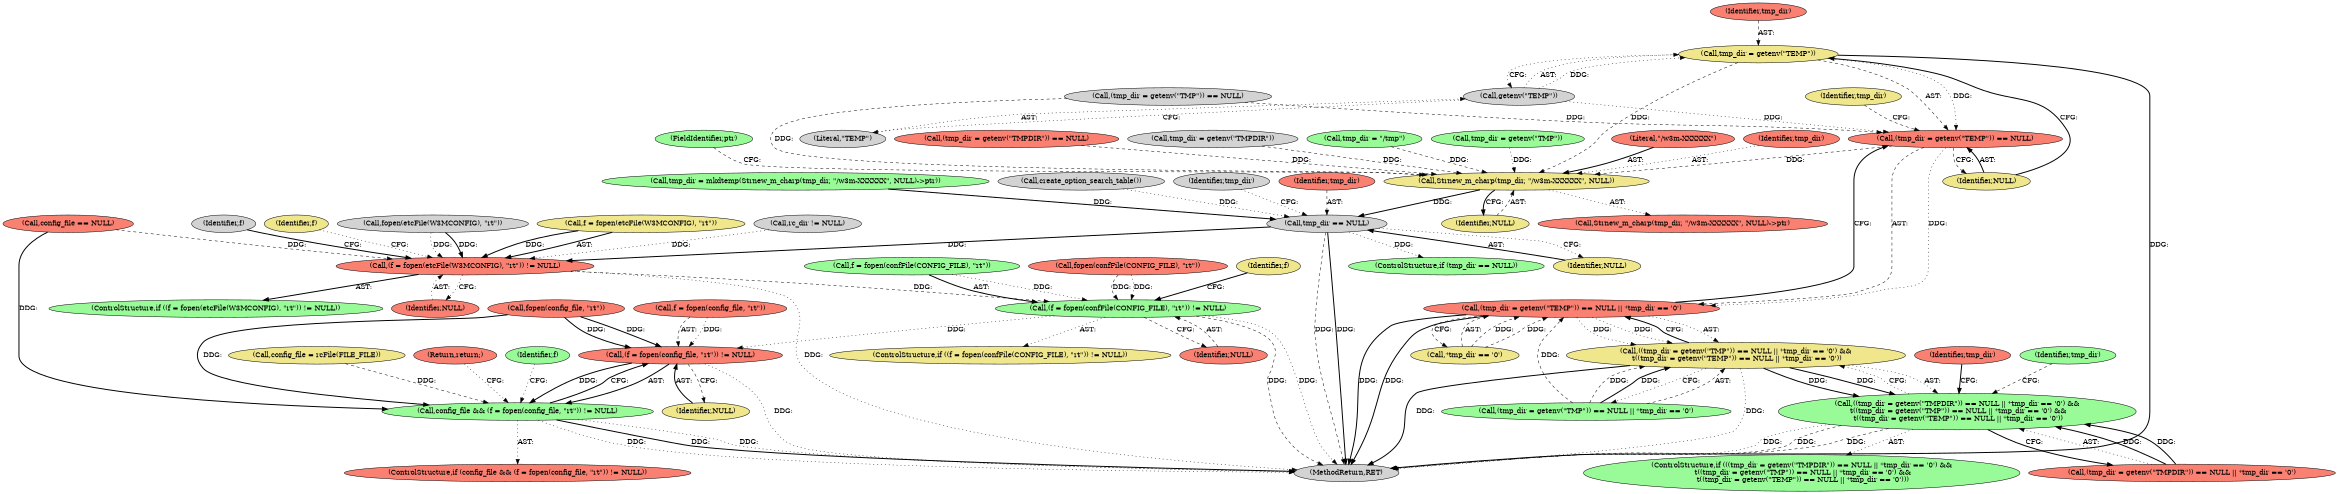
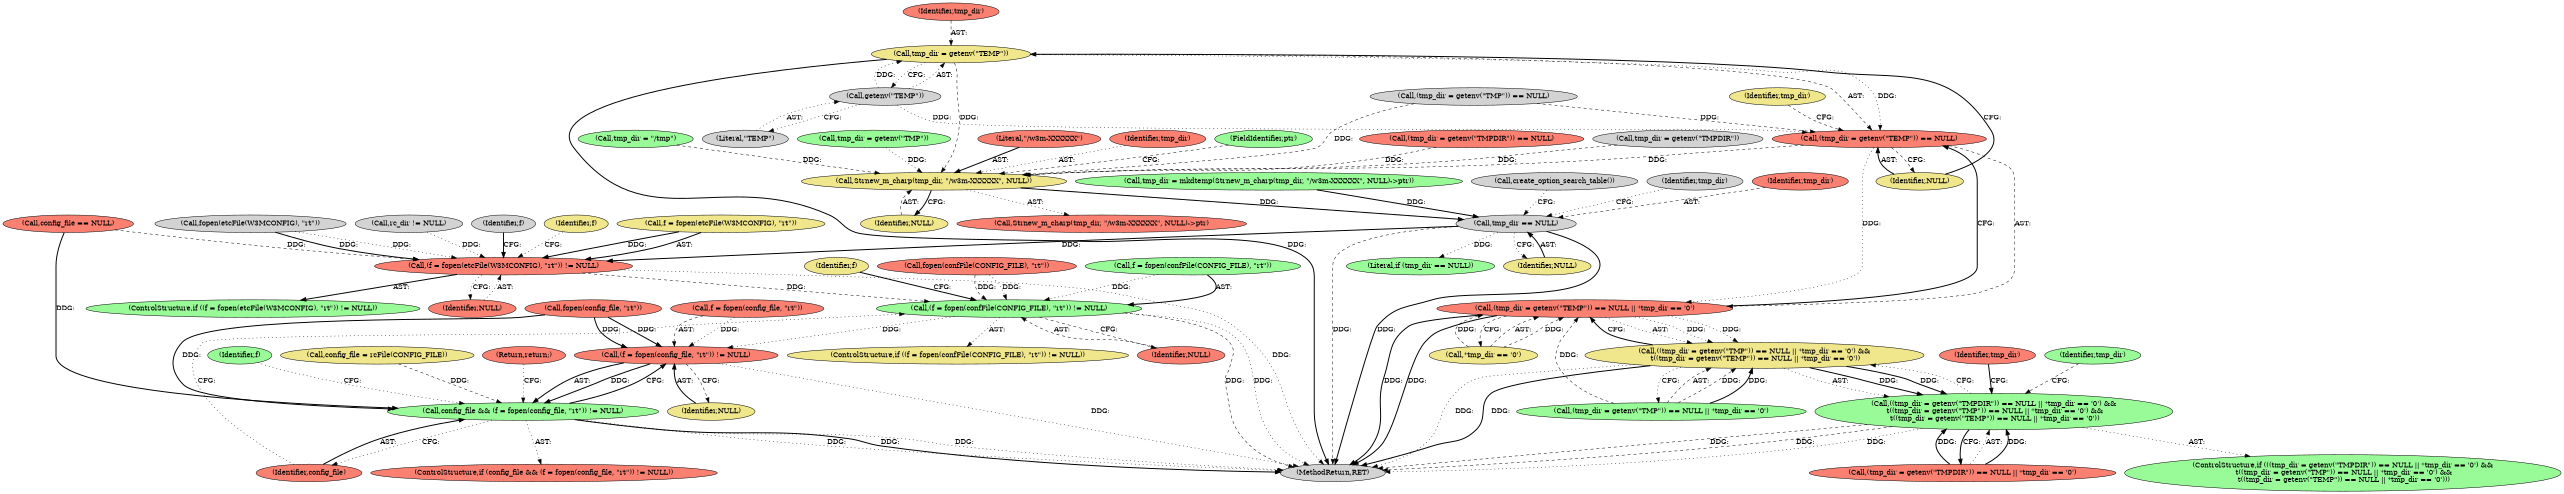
  digraph {
    node [fillcolor=salmon style=filled]
    edge [style=dotted]
    n1 [fillcolor=khaki label="(Call,tmp_dir = getenv(\"TEMP\"))"]
    n2 [fillcolor=lightgrey label="(Call,getenv(\"TEMP\"))"]
    n3 [label="(Call,(tmp_dir = getenv(\"TEMP\")) == NULL)"]
    n4 [fillcolor=khaki label="(Call,Strnew_m_charp(tmp_dir, \"/w3m-XXXXXX\", NULL))"]
    n5 [fillcolor=lightgrey label="(MethodReturn,RET)"]
    n6 [fillcolor=lightgrey label="(Literal,\"TEMP\")"]
    n7 [label="(Call,(tmp_dir = getenv(\"TEMP\")) == NULL || *tmp_dir == '\0')"]
    n8 [fillcolor=khaki label="(Identifier,NULL)"]
    n9 [fillcolor=lightgrey label="(Call,tmp_dir == NULL)"]
    n10 [fillcolor=khaki label="(Identifier,NULL)"]
    n11 [label="(Call,Strnew_m_charp(tmp_dir, \"/w3m-XXXXXX\", NULL)->ptr)"]
    n12 [fillcolor=khaki label="(Call,((tmp_dir = getenv(\"TMP\")) == NULL || *tmp_dir == '\0') &&\n \t((tmp_dir = getenv(\"TEMP\")) == NULL || *tmp_dir == '\0'))"]
    n13 [fillcolor=khaki label="(Call,*tmp_dir == '\0')"]
    n14 [fillcolor=palegreen label="(Call,((tmp_dir = getenv(\"TMPDIR\")) == NULL || *tmp_dir == '\0') &&\n \t((tmp_dir = getenv(\"TMP\")) == NULL || *tmp_dir == '\0') &&\n \t((tmp_dir = getenv(\"TEMP\")) == NULL || *tmp_dir == '\0'))"]
    n15 [fillcolor=palegreen label="(Call,(tmp_dir = getenv(\"TMP\")) == NULL || *tmp_dir == '\0')"]
    n16 [fillcolor=palegreen label="(ControlStructure,if (((tmp_dir = getenv(\"TMPDIR\")) == NULL || *tmp_dir == '\0') &&\n \t((tmp_dir = getenv(\"TMP\")) == NULL || *tmp_dir == '\0') &&\n \t((tmp_dir = getenv(\"TEMP\")) == NULL || *tmp_dir == '\0')))"]
    n17 [label="(Call,(tmp_dir = getenv(\"TMPDIR\")) == NULL || *tmp_dir == '\0')"]
    n18 [label="(Call,(f = fopen(etcFile(W3MCONFIG), \"rt\")) != NULL)"]
-   n19 [fillcolor=palegreen label="(ControlStructure,if (tmp_dir == NULL))"]
+   n19 [fillcolor=palegreen label="(Literal,if (tmp_dir == NULL))"]
    n20 [fillcolor=khaki label="(Identifier,NULL)"]
    n21 [fillcolor=palegreen label="(Call,(f = fopen(confFile(CONFIG_FILE), \"rt\")) != NULL)"]
    n22 [label="(Identifier,NULL)"]
    n23 [fillcolor=palegreen label="(ControlStructure,if ((f = fopen(etcFile(W3MCONFIG), \"rt\")) != NULL))"]
    n24 [label="(Call,(f = fopen(config_file, \"rt\")) != NULL)"]
    n25 [fillcolor=khaki label="(ControlStructure,if ((f = fopen(confFile(CONFIG_FILE), \"rt\")) != NULL))"]
    n26 [label="(Identifier,NULL)"]
    n27 [fillcolor=palegreen label="(Call,config_file && (f = fopen(config_file, \"rt\")) != NULL)"]
    n28 [fillcolor=khaki label="(Identifier,NULL)"]
+   n29 [label="(Identifier,config_file)"]
    n30 [label="(ControlStructure,if (config_file && (f = fopen(config_file, \"rt\")) != NULL))"]
    n31 [fillcolor=palegreen label="(Call,tmp_dir = getenv(\"TMP\"))"]
    n32 [fillcolor=lightgrey label="(Call,fopen(etcFile(W3MCONFIG), \"rt\"))"]
    n33 [fillcolor=lightgrey label="(Call,rc_dir != NULL)"]
    n34 [label="(Identifier,tmp_dir)"]
    n35 [label="(Call,f = fopen(config_file, \"rt\"))"]
    n36 [fillcolor=lightgrey label="(Identifier,f)"]
    n37 [fillcolor=lightgrey label="(Identifier,tmp_dir)"]
    n38 [fillcolor=lightgrey label="(Call,(tmp_dir = getenv(\"TMP\")) == NULL)"]
-   n39 [fillcolor=khaki label="(Call,config_file = rcFile(FILE_FILE))"]
+   n39 [fillcolor=khaki label="(Call,config_file = rcFile(CONFIG_FILE))"]
    n40 [fillcolor=khaki label="(Identifier,tmp_dir)"]
    n41 [label="(Literal,\"/w3m-XXXXXX\")"]
    n42 [label="(Call,config_file == NULL)"]
    n43 [fillcolor=khaki label="(Identifier,f)"]
    n44 [label="(Identifier,tmp_dir)"]
    n45 [fillcolor=palegreen label="(FieldIdentifier,ptr)"]
    n46 [fillcolor=palegreen label="(Call,f = fopen(confFile(CONFIG_FILE), \"rt\"))"]
    n47 [label="(Call,fopen(confFile(CONFIG_FILE), \"rt\"))"]
    n48 [label="(Return,return;)"]
    n49 [fillcolor=khaki label="(Identifier,f)"]
    n50 [label="(Call,(tmp_dir = getenv(\"TMPDIR\")) == NULL)"]
    n51 [fillcolor=lightgrey label="(Call,tmp_dir = getenv(\"TMPDIR\"))"]
    n52 [label="(Identifier,tmp_dir)"]
    n53 [fillcolor=palegreen label="(Identifier,f)"]
    n54 [fillcolor=palegreen label="(Call,tmp_dir = mkdtemp(Strnew_m_charp(tmp_dir, \"/w3m-XXXXXX\", NULL)->ptr))"]
    n55 [fillcolor=khaki label="(Call,f = fopen(etcFile(W3MCONFIG), \"rt\"))"]
    n56 [fillcolor=lightgrey label="(Call,create_option_search_table())"]
    n57 [fillcolor=palegreen label="(Call,tmp_dir = \"/tmp\")"]
    n58 [fillcolor=palegreen label="(Identifier,tmp_dir)"]
    n59 [label="(Identifier,tmp_dir)"]
    n60 [label="(Call,fopen(config_file, \"rt\"))"]
    n1 -> n2 [label="CFG: "]
    n1 -> n3 [label="AST: " style=dashed]
    n1 -> n3 [label="DDG: "]
    n1 -> n4 [label="DDG: " style=dashed]
    n1 -> n5 [label="DDG: " style=bold]
    n2 -> n1 [label="AST: "]
    n2 -> n1 [label="DDG: "]
    n2 -> n3 [label="DDG: "]
    n2 -> n6 [label="CFG: "]
    n3 -> n4 [label="DDG: " style=dashed]
    n3 -> n7 [label="AST: " style=dashed]
    n3 -> n7 [label="DDG: "]
    n3 -> n8 [label="CFG: " style=dashed]
    n4 -> n9 [label="DDG: " style=bold]
    n4 -> n10 [label="CFG: " style=bold]
    n4 -> n11 [label="AST: "]
    n6 -> n2 [label="AST: "]
    n7 -> n3 [label="CFG: " style=bold]
    n7 -> n5 [label="DDG: " style=bold]
    n7 -> n5 [label="DDG: " style=bold]
    n7 -> n12 [label="AST: "]
    n7 -> n12 [label="DDG: "]
    n7 -> n12 [label="DDG: "]
    n7 -> n13 [label="CFG: " style=dashed]
    n8 -> n1 [label="CFG: " style=bold]
    n8 -> n3 [label="AST: " style=bold]
    n9 -> n5 [label="DDG: " style=dashed]
    n9 -> n5 [label="DDG: " style=bold]
    n9 -> n18 [label="DDG: " style=bold]
    n9 -> n19 [label="DDG: "]
    n9 -> n20 [label="CFG: "]
    n10 -> n4 [label="AST: " style=dashed]
    n12 -> n5 [label="DDG: "]
    n12 -> n5 [label="DDG: " style=bold]
    n12 -> n7 [label="CFG: " style=bold]
    n12 -> n14 [label="AST: "]
    n12 -> n14 [label="DDG: " style=bold]
    n12 -> n14 [label="DDG: " style=bold]
    n12 -> n15 [label="CFG: "]
    n13 -> n7 [label="AST: " style=dashed]
    n13 -> n7 [label="DDG: " style=dashed]
    n13 -> n7 [label="DDG: " style=dashed]
    n14 -> n5 [label="DDG: " style=dashed]
    n14 -> n5 [label="DDG: " style=dashed]
    n14 -> n5 [label="DDG: "]
    n14 -> n12 [label="CFG: "]
    n14 -> n16 [label="AST: "]
    n14 -> n17 [label="CFG: " style=bold]
    n15 -> n7 [label="DDG: " style=dashed]
    n15 -> n12 [label="AST: " style=dashed]
    n15 -> n12 [label="DDG: " style=dashed]
    n15 -> n12 [label="DDG: " style=bold]
    n17 -> n14 [label="AST: "]
    n17 -> n14 [label="DDG: " style=bold]
    n17 -> n14 [label="DDG: " style=bold]
    n18 -> n5 [label="DDG: "]
    n18 -> n21 [label="DDG: " style=dashed]
    n18 -> n22 [label="CFG: "]
    n18 -> n23 [label="AST: " style=bold]
    n20 -> n9 [label="AST: " style=bold]
    n21 -> n5 [label="DDG: " style=dashed]
    n21 -> n5 [label="DDG: "]
    n21 -> n24 [label="DDG: "]
    n21 -> n25 [label="AST: "]
    n21 -> n26 [label="CFG: " style=dashed]
    n22 -> n18 [label="AST: "]
    n24 -> n5 [label="DDG: "]
    n24 -> n27 [label="AST: " style=bold]
    n24 -> n27 [label="DDG: " style=bold]
    n24 -> n28 [label="CFG: " style=dashed]
    n26 -> n21 [label="AST: " style=dashed]
    n27 -> n5 [label="DDG: "]
    n27 -> n5 [label="DDG: " style=bold]
    n27 -> n5 [label="DDG: "]
    n27 -> n24 [label="CFG: " style=bold]
+   n27 -> n29 [label="CFG: "]
    n27 -> n30 [label="AST: "]
    n28 -> n24 [label="AST: " style=bold]
+   n29 -> n21 [label="CFG: "]
+   n29 -> n27 [label="AST: " style=bold]
    n31 -> n4 [label="DDG: "]
    n32 -> n18 [label="DDG: "]
    n32 -> n18 [label="DDG: " style=bold]
    n33 -> n18 [label="DDG: "]
    n34 -> n14 [label="CFG: " style=bold]
    n35 -> n24 [label="AST: " style=dashed]
    n35 -> n24 [label="DDG: "]
    n36 -> n18 [label="CFG: " style=bold]
    n37 -> n9 [label="CFG: "]
    n38 -> n3 [label="DDG: " style=dashed]
    n38 -> n4 [label="DDG: " style=dashed]
    n39 -> n27 [label="DDG: " style=dashed]
    n40 -> n3 [label="CFG: " style=dashed]
    n41 -> n4 [label="AST: " style=bold]
    n42 -> n18 [label="DDG: " style=dashed]
    n42 -> n27 [label="DDG: " style=bold]
    n43 -> n18 [label="CFG: "]
    n44 -> n4 [label="AST: "]
    n45 -> n4 [label="CFG: " style=dashed]
    n46 -> n21 [label="AST: " style=bold]
    n46 -> n21 [label="DDG: "]
    n47 -> n21 [label="DDG: " style=dashed]
    n47 -> n21 [label="DDG: "]
    n48 -> n27 [label="CFG: "]
    n49 -> n21 [label="CFG: " style=bold]
    n50 -> n4 [label="DDG: " style=dashed]
    n51 -> n4 [label="DDG: " style=dashed]
    n52 -> n9 [label="AST: " style=dashed]
    n53 -> n27 [label="CFG: "]
    n54 -> n9 [label="DDG: " style=bold]
    n55 -> n18 [label="AST: " style=bold]
    n55 -> n18 [label="DDG: " style=bold]
-   n56 -> n9 [label="DDG: "]
+   n56 -> n9 [label="CFG: "]
    n57 -> n4 [label="DDG: " style=dashed]
    n58 -> n14 [label="CFG: " style=dashed]
    n59 -> n1 [label="AST: " style=dashed]
    n60 -> n24 [label="DDG: " style=bold]
    n60 -> n24 [label="DDG: " style=bold]
    n60 -> n27 [label="DDG: " style=bold]
  }
